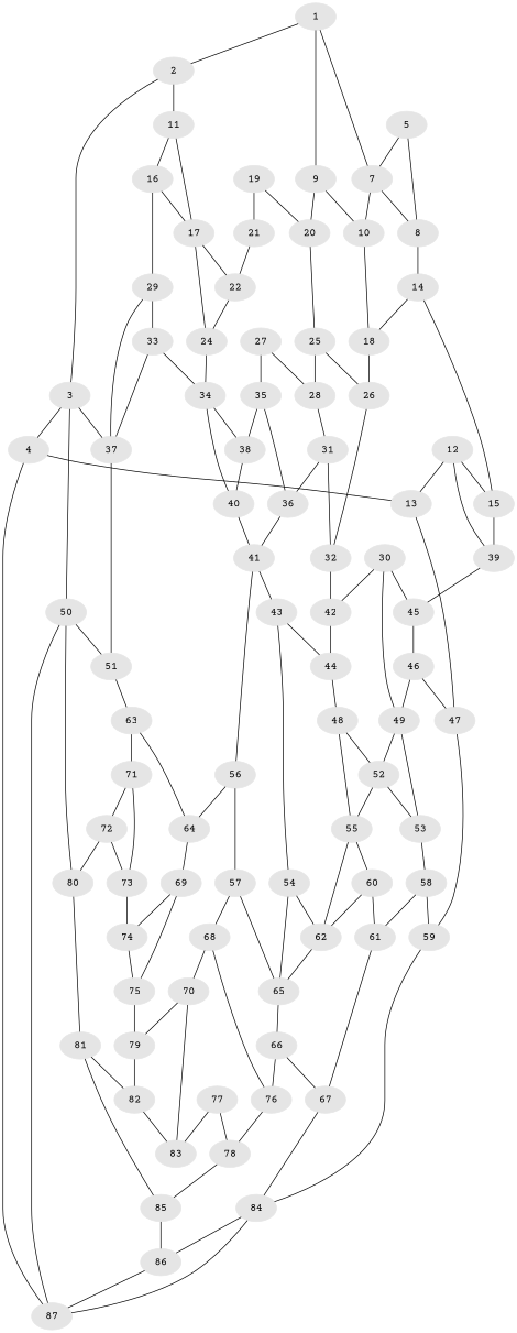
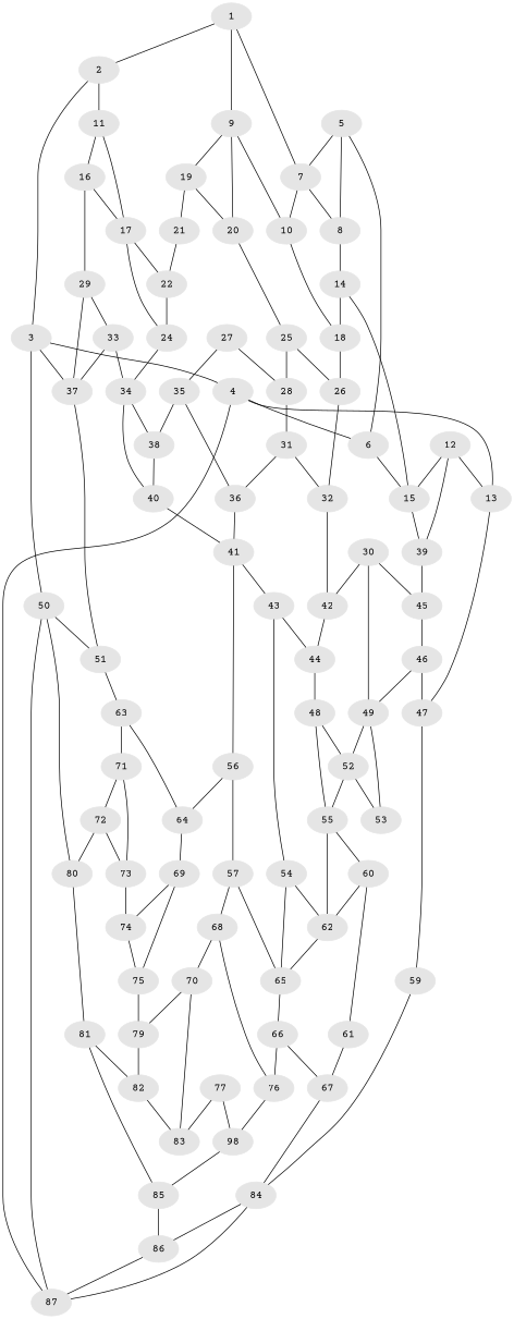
  graph {
    fontname="Courier Prime"
    node [color=gray90 fontname="Courier Prime" style=filled]
    edge [fontname="Courier Prime" weight=1.0]
    1
    2
    7
    9
    3
    11
    8
    10
    19
    20
    4
    37
    50
    16
    17
+   6
    13
    87
    51
    80
    15
    47
    5
    14
    39
    18
    21
    25
    26
    29
    22
    24
    12
    45
    59
    33
    34
    32
    28
    27
    35
    38
    40
    31
    42
    36
    30
    49
    44
    46
    52
    53
    41
    43
    56
    63
    54
    57
    64
    48
    62
    65
    55
    84
    60
-   58
    81
    71
    61
    66
    68
    69
    76
    70
    67
    86
    72
    73
    74
    75
-   78
+   78 [label=98]
    79
    83
    82
    85
    77
    1 -- 2
    1 -- 7
    1 -- 9
    2 -- 3
    2 -- 11
    7 -- 8
    7 -- 10
    9 -- 10
+   9 -- 19
    9 -- 20
    3 -- 4
    3 -- 37
    3 -- 50
    11 -- 16
    11 -- 17
    8 -- 14
    10 -- 18
    19 -- 20
    19 -- 21 [weight=2.0]
    20 -- 25
+   4 -- 6
    4 -- 13
    4 -- 87
    37 -- 51
    50 -- 87
    50 -- 51
    50 -- 80
    16 -- 17
    16 -- 29 [weight=2.0]
    17 -- 22
    17 -- 24
+   6 -- 15
    13 -- 47
    51 -- 63
    80 -- 81
    15 -- 39
    47 -- 59
    5 -- 7
    5 -- 8
+   5 -- 6
    14 -- 15
    14 -- 18
    39 -- 45 [weight=2.0]
    18 -- 26 [weight=2.0]
    21 -- 22
    25 -- 26
    25 -- 28
    26 -- 32
    29 -- 37
    29 -- 33
    22 -- 24
    24 -- 34
    12 -- 13
    12 -- 15
    12 -- 39
    45 -- 46
    59 -- 84
    33 -- 37
    33 -- 34
    34 -- 38
    34 -- 40
    32 -- 42 [weight=2.0]
    28 -- 31
    27 -- 28
    27 -- 35
    35 -- 38 [weight=2.0]
    35 -- 36
    38 -- 40
    40 -- 41
    31 -- 32
    31 -- 36
    42 -- 44
    36 -- 41
    30 -- 45
    30 -- 42
    30 -- 49
    49 -- 52
    49 -- 53
    44 -- 48
    46 -- 47
    46 -- 49
    52 -- 53
    52 -- 55
-   53 -- 58
    41 -- 43
    41 -- 56
    43 -- 44
    43 -- 54
    56 -- 57
    56 -- 64
    63 -- 64
    63 -- 71 [weight=2.0]
    54 -- 62
    54 -- 65
    57 -- 65
    57 -- 68
    64 -- 69
    48 -- 52
    48 -- 55
    62 -- 65
    65 -- 66
    55 -- 62
    55 -- 60
    84 -- 87
    84 -- 86
    60 -- 62
    60 -- 61
-   58 -- 59
-   58 -- 61
    81 -- 82
    81 -- 85
    71 -- 72
    71 -- 73
    61 -- 67
    66 -- 76 [weight=2.0]
    66 -- 67
    68 -- 76
    68 -- 70
    69 -- 74
    69 -- 75
    76 -- 78
    70 -- 79
    70 -- 83
    67 -- 84
    86 -- 87
    72 -- 80
    72 -- 73
    73 -- 74 [weight=2.0]
    74 -- 75
    75 -- 79 [weight=2.0]
    78 -- 85
    79 -- 82
    82 -- 83
    85 -- 86
    77 -- 78
    77 -- 83 [weight=2.0]
  }
